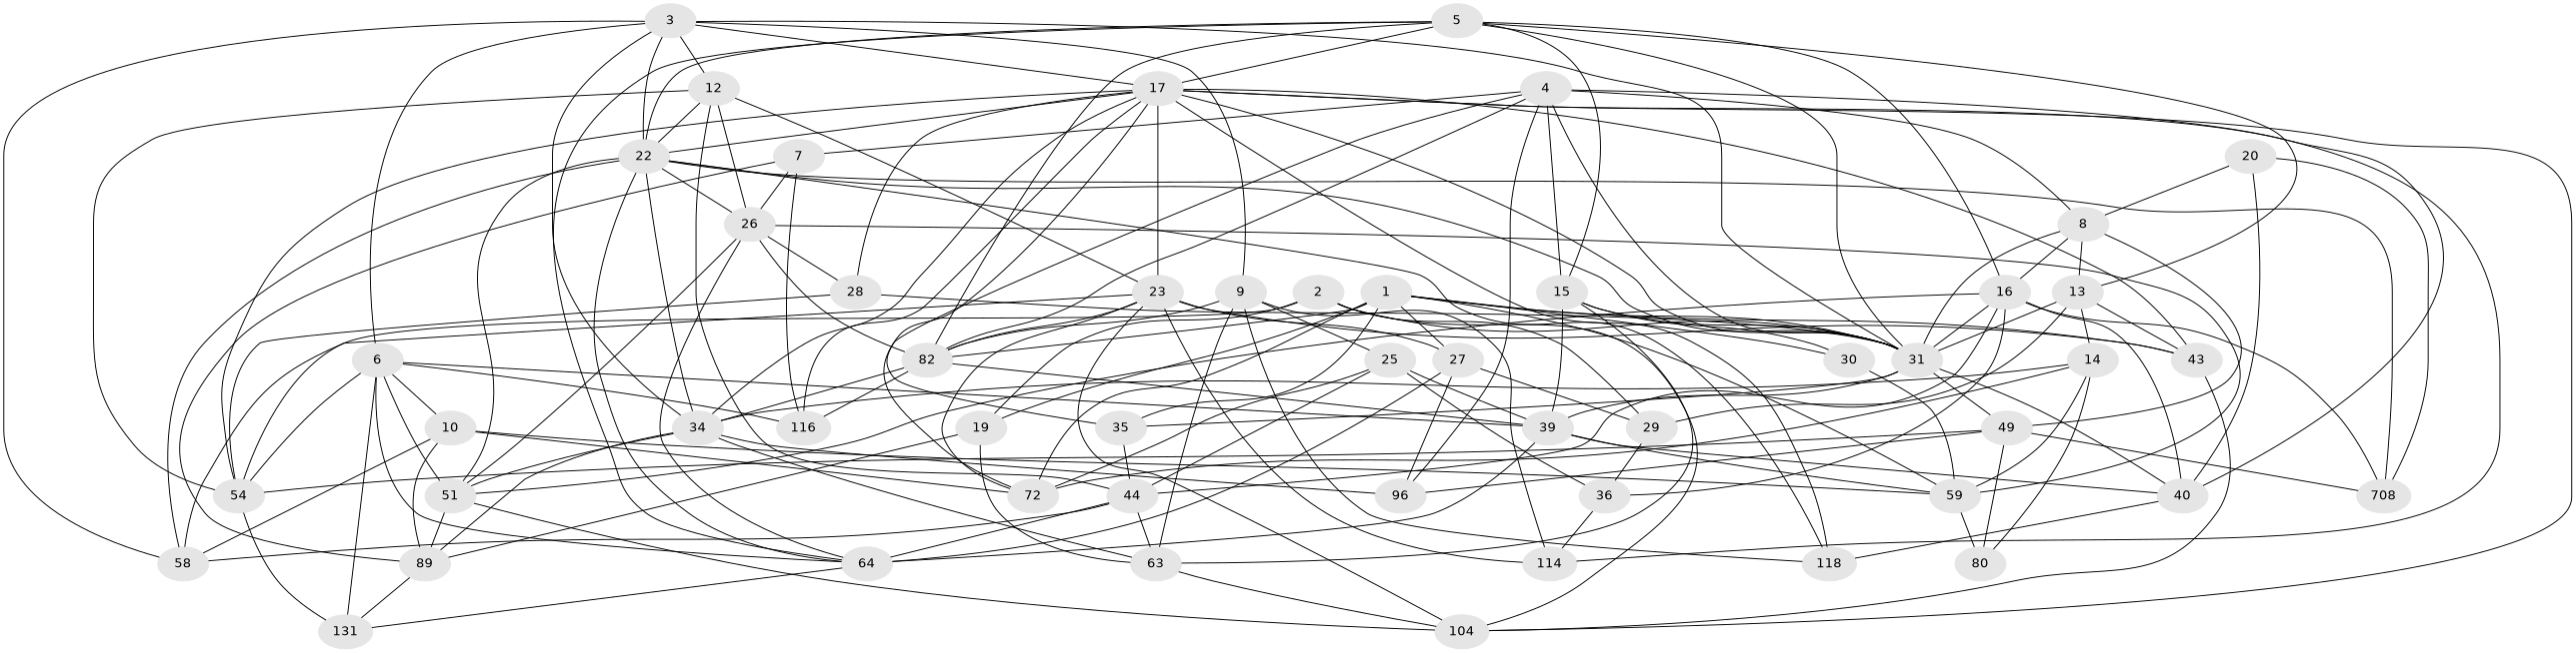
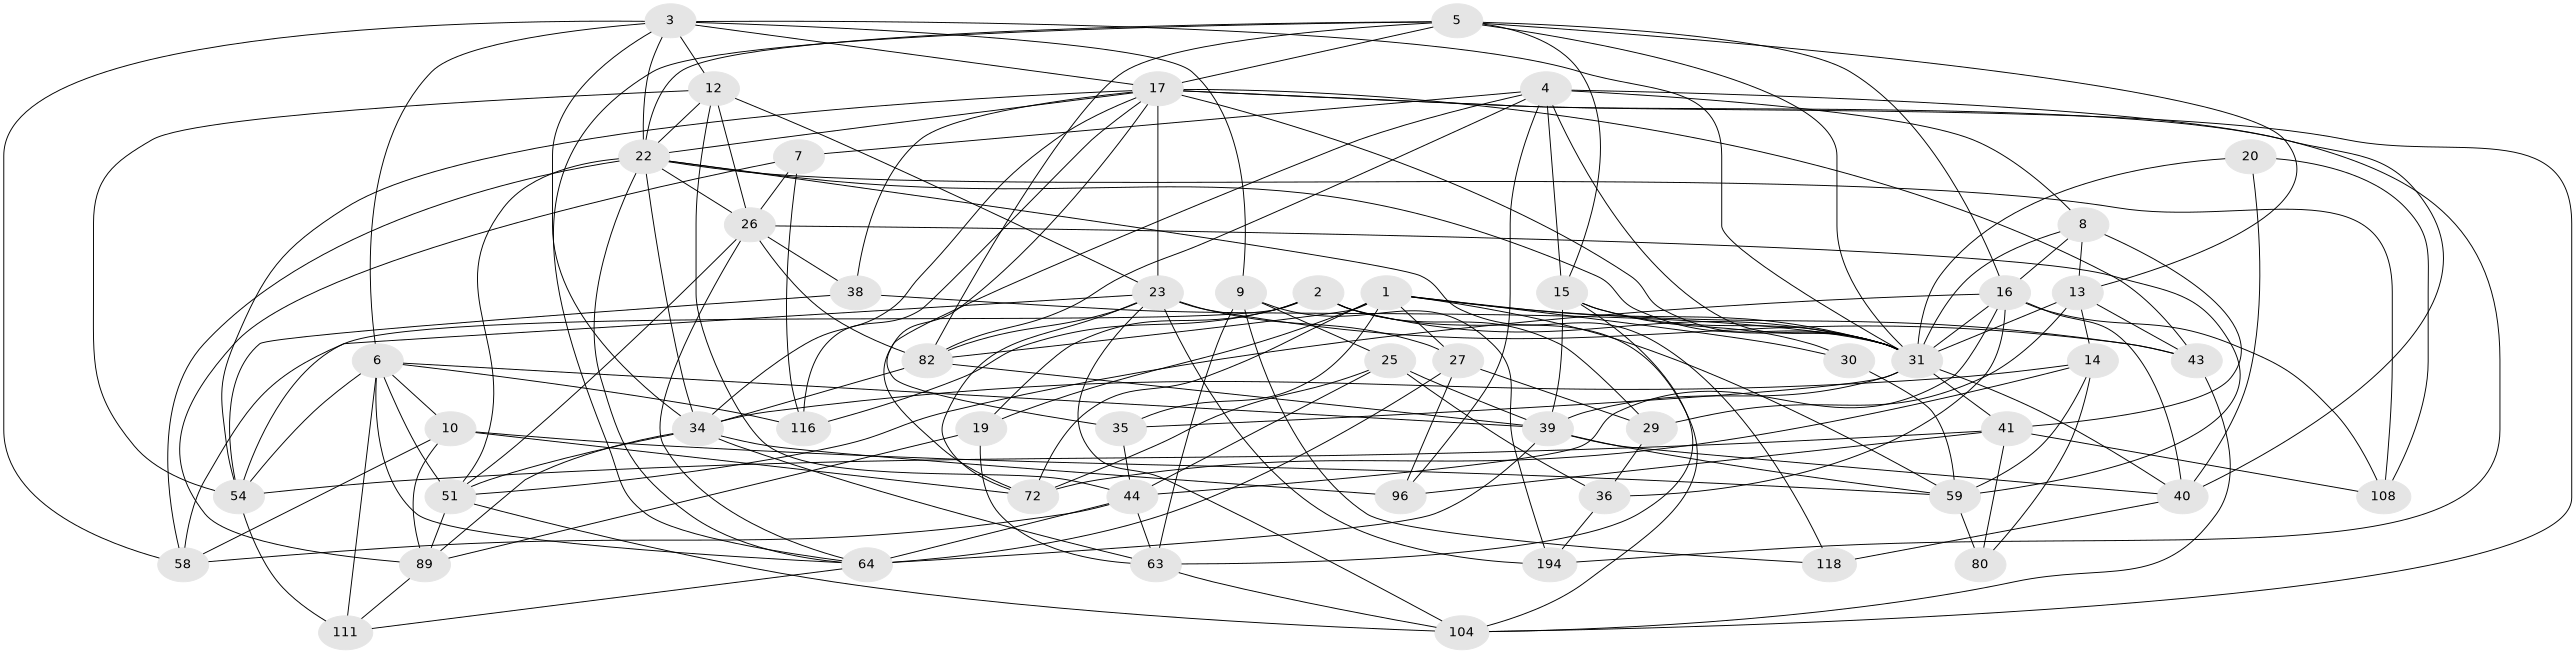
  graph {
    fontname="DejaVu Sans"
    node [color=gray90 fontname="DejaVu Sans" style=filled]
    edge [fontname="DejaVu Sans"]
    1 [super="+69+57"]
    19
    27 [super="+75"]
    30
    31 [super="+53+90+41"]
    n6 [label=82 super="+42+65"]
    35
    43 [super="+82"]
    59 [super="+76+88+79"]
    72 [super="+91"]
    89 [super="+109"]
    63 [super="+107"]
    29
    96
    64 [super="+66+70+92"]
    40 [super="+77"]
    39 [super="+61+73"]
-   49 [super="+94"]
+   49 [super="+94" label=41]
    34 [super="+37"]
    44 [super="+46"]
    104 [super="+110"]
    54 [super="+125+119"]
-   111 [label=131]
+   111
    80
    2 [super="+87+33"]
    58 [super="+99"]
    116
    36
    3 [super="+24+85"]
    6 [super="+71+122"]
    9 [super="+83"]
    12 [super="+50"]
    17 [super="+62+48"]
    22 [super="+93+47"]
    10 [super="+11"]
    51 [super="+102"]
    25 [super="+45"]
-   114
+   114 [label=194]
    118
    26 [super="+132+67"]
    23 [super="+52+115+103"]
-   28
-   108 [label=708]
+   28 [label=38]
+   108
    4 [super="+68"]
    7
    8 [super="+56"]
    15 [super="+126"]
    13 [super="+21+18"]
    16 [super="+55"]
    5 [super="+38+60"]
    14 [super="+105"]
    20
    1 -- 19
    1 -- 27
    1 -- 30
    1 -- 31 [weight=3]
    1 -- n6
    1 -- 35
    1 -- 43
    1 -- 59
    1 -- 72
    19 -- 89
    19 -- 63
    27 -- 29
    27 -- 96
    27 -- 64 [weight=2]
    30 -- 59
    31 -- 35
    31 -- 40
    31 -- 39
    31 -- 49
    n6 -- 39
    n6 -- 34
    35 -- 44
    43 -- 104
    59 -- 80 [weight=2]
    89 -- 111
    63 -- 104
    29 -- 36
    64 -- 111
    40 -- 118
    39 -- 59
    39 -- 64 [weight=2]
    39 -- 40
    49 -- 96
    49 -- 54
    49 -- 80
    49 -- 108
    34 -- 89
    34 -- 63
    34 -- 96
    34 -- 51
    44 -- 63
    44 -- 64
    44 -- 58
    54 -- 111
    2 -- 19
    2 -- 31 [weight=2]
    2 -- 29
    2 -- 104
    2 -- 58
-   n6 -- 116
+   2 -- 116
    36 -- 114
    3 -- 31 [weight=2]
    3 -- 34 [weight=2]
    3 -- 58
    3 -- 6
    3 -- 9
    3 -- 12
    3 -- 17
    3 -- 22
    6 -- 64
    6 -- 39
    6 -- 54
    6 -- 111
    6 -- 116
    6 -- 10
    6 -- 51
-   9 -- n6
    9 -- 63
    9 -- 25
    9 -- 114
    9 -- 118
    12 -- 44
    12 -- 54
    12 -- 22
    12 -- 26
    12 -- 23
    17 -- 31
    17 -- 35
    17 -- 43
    17 -- 34
    17 -- 104
    17 -- 54
    17 -- 116
    17 -- 22
    17 -- 114
-   17 -- 118
    17 -- 23 [weight=2]
    17 -- 28
    22 -- 31
    22 -- 64
    22 -- 34
    22 -- 58
    22 -- 51
    22 -- 118
    22 -- 26
    22 -- 108
    10 -- 59
    10 -- 72
    10 -- 89
    10 -- 58
    51 -- 89
    51 -- 104
    25 -- 72
    25 -- 39
    25 -- 44 [weight=2]
    25 -- 36
    26 -- n6
    26 -- 59
    26 -- 64
    26 -- 51
    26 -- 28
    23 -- 27
    23 -- n6
    23 -- 43
    23 -- 72
    23 -- 104
    23 -- 54
    23 -- 114
    28 -- 31
    28 -- 54
    4 -- 31
    4 -- n6
    4 -- 72
    4 -- 96
    4 -- 40
    4 -- 7
    4 -- 8
    4 -- 15
    7 -- 89
    7 -- 116
    7 -- 26
    8 -- 31 [weight=2]
    8 -- 49
    8 -- 13
    8 -- 16
    15 -- 30
    15 -- 31
    15 -- 63
    15 -- 39
    13 -- 31
    13 -- 43
    13 -- 29
    13 -- 14 [weight=2]
    16 -- 31
    16 -- 40
    16 -- 44
    16 -- 36
    16 -- 51
    16 -- 108
    5 -- 31
    5 -- n6
    5 -- 64
    5 -- 17
    5 -- 22
    5 -- 15
    5 -- 13
    5 -- 16
    14 -- 59
    14 -- 72
    14 -- 34
    14 -- 80
-   20 -- 8
+   20 -- 31
    20 -- 40
    20 -- 108
  }
